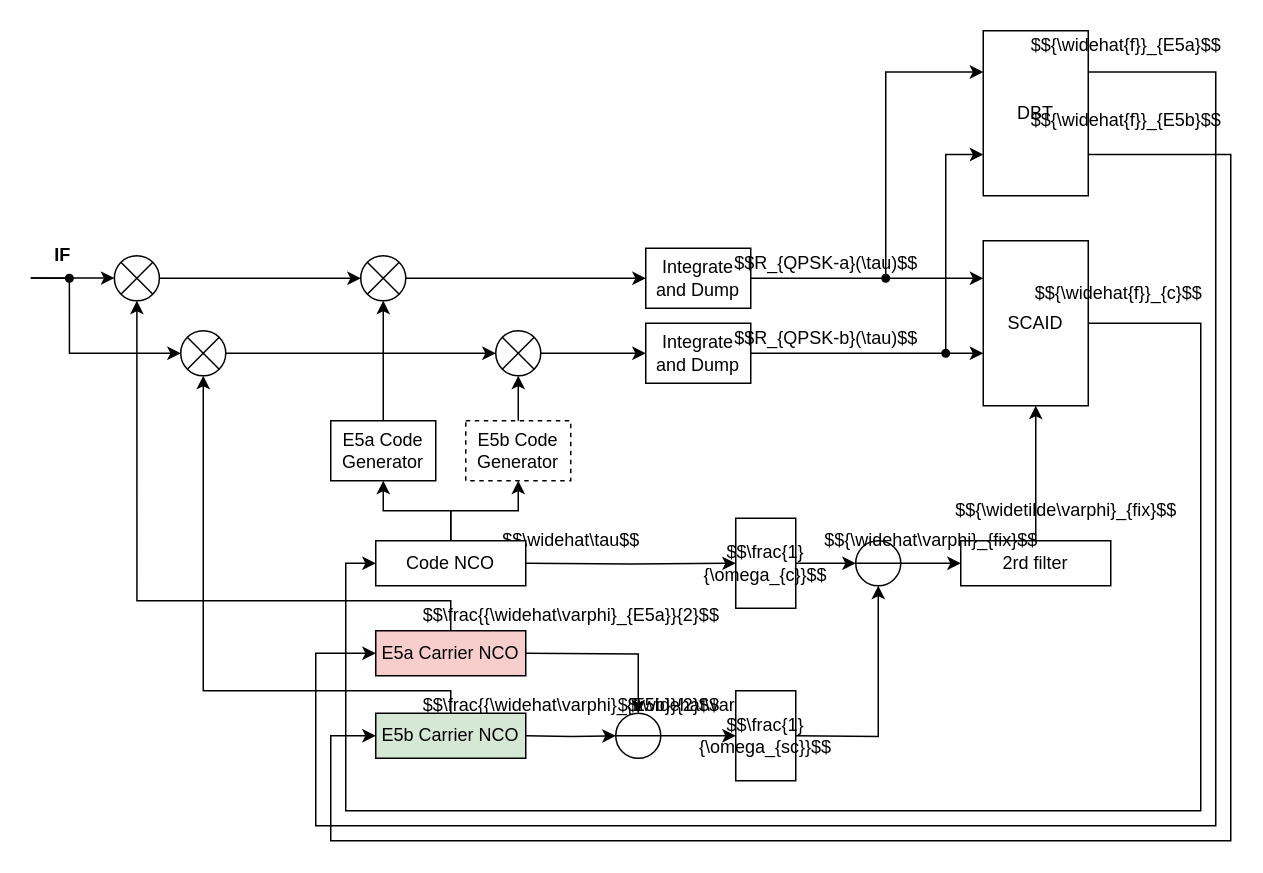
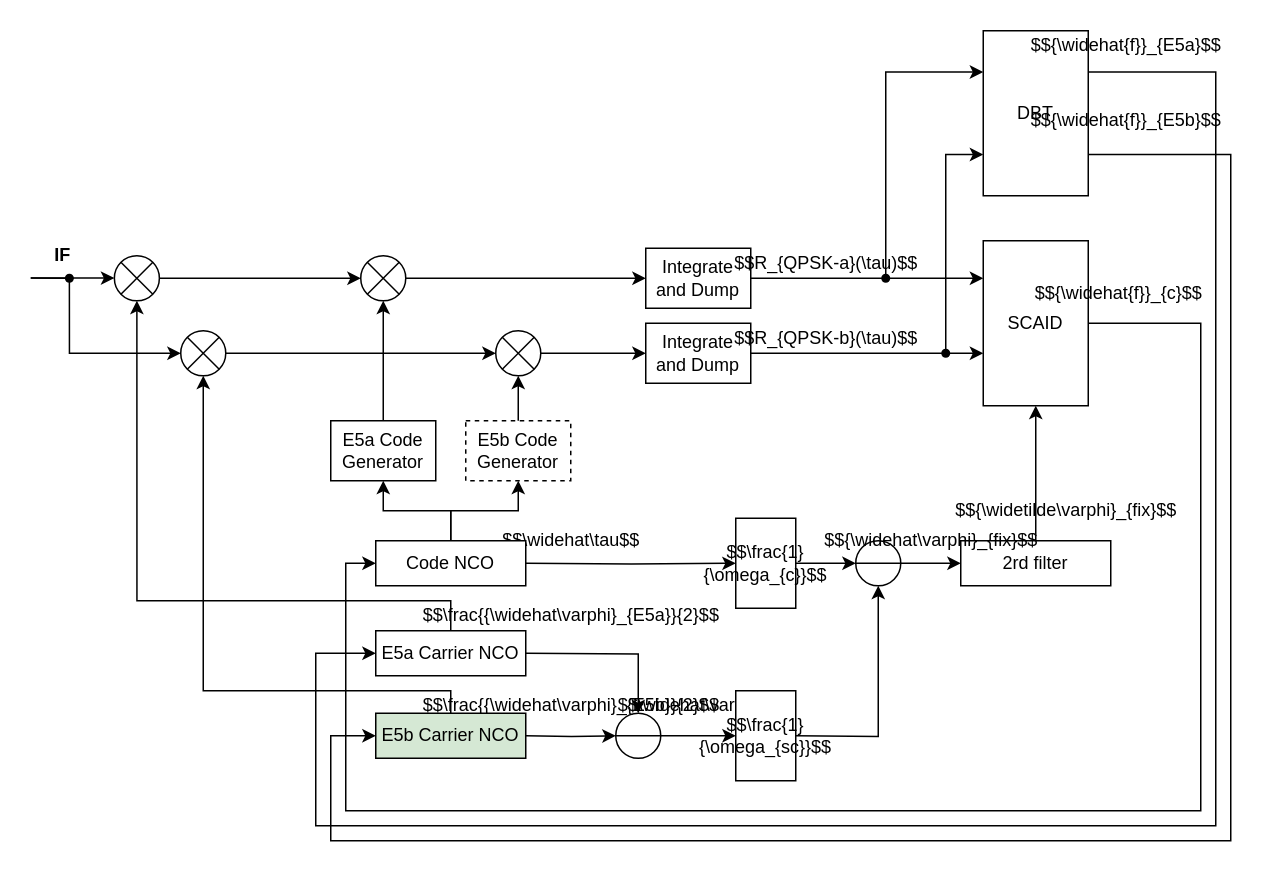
  <mxCell id="0" />
  <mxCell id="1" parent="0" />
  <mxCell id="2" value="" style="group" parent="1" vertex="1" connectable="0"><mxGeometry x="20" y="20" width="800" height="540" as="geometry" /></mxCell>
  <mxCell id="3" style="edgeStyle=orthogonalEdgeStyle;rounded=0;orthogonalLoop=1;jettySize=auto;html=1;exitX=1;exitY=0.5;exitDx=0;exitDy=0;entryX=0.5;entryY=1;entryDx=0;entryDy=0;" parent="2" target="13" edge="1"><mxGeometry relative="1" as="geometry"><mxPoint x="510" y="470" as="sourcePoint" /></mxGeometry></mxCell>
  <mxCell id="4" style="edgeStyle=orthogonalEdgeStyle;rounded=0;orthogonalLoop=1;jettySize=auto;html=1;exitX=1;exitY=0.5;exitDx=0;exitDy=0;entryX=0;entryY=0.5;entryDx=0;entryDy=0;" parent="2" target="17" edge="1"><mxGeometry relative="1" as="geometry"><mxPoint x="330" y="355" as="sourcePoint" /><mxPoint x="470" y="355" as="targetPoint" /></mxGeometry></mxCell>
  <mxCell id="5" style="edgeStyle=orthogonalEdgeStyle;rounded=0;orthogonalLoop=1;jettySize=auto;html=1;exitX=1;exitY=0.5;exitDx=0;exitDy=0;" parent="2" target="8" edge="1"><mxGeometry relative="1" as="geometry"><mxPoint x="330" y="415" as="sourcePoint" /></mxGeometry></mxCell>
  <mxCell id="6" style="edgeStyle=orthogonalEdgeStyle;rounded=0;orthogonalLoop=1;jettySize=auto;html=1;exitX=1;exitY=0.5;exitDx=0;exitDy=0;entryX=0;entryY=0.5;entryDx=0;entryDy=0;" parent="2" target="8" edge="1"><mxGeometry relative="1" as="geometry"><mxPoint x="330" y="470" as="sourcePoint" /></mxGeometry></mxCell>
  <mxCell id="7" style="edgeStyle=orthogonalEdgeStyle;rounded=0;orthogonalLoop=1;jettySize=auto;html=1;exitX=1;exitY=0.5;exitDx=0;exitDy=0;entryX=0;entryY=0.5;entryDx=0;entryDy=0;" parent="2" source="8" edge="1"><mxGeometry relative="1" as="geometry"><mxPoint x="470" y="470" as="targetPoint" /></mxGeometry></mxCell>
  <mxCell id="8" value="" style="shape=lineEllipse;perimeter=ellipsePerimeter;whiteSpace=wrap;html=1;backgroundOutline=1;" parent="2" vertex="1"><mxGeometry x="390" y="455" width="30" height="30" as="geometry" /></mxCell>
  <mxCell id="9" value="$$\frac{{\widehat\varphi}_{E5a}}{2}$$" style="text;html=1;align=center;verticalAlign=middle;resizable=0;points=[];autosize=1;strokeColor=none;fillColor=none;" parent="2" vertex="1"><mxGeometry x="255" y="380" width="210" height="20" as="geometry" /></mxCell>
  <mxCell id="10" value="$$\frac{{\widehat\varphi}_{E5b}}{2}$$" style="text;html=1;align=center;verticalAlign=middle;resizable=0;points=[];autosize=1;strokeColor=none;fillColor=none;" parent="2" vertex="1"><mxGeometry x="255" y="440" width="210" height="20" as="geometry" /></mxCell>
  <mxCell id="11" value="$$\widehat\tau$$" style="text;html=1;align=center;verticalAlign=middle;resizable=0;points=[];autosize=1;strokeColor=none;fillColor=none;" parent="2" vertex="1"><mxGeometry x="305" y="330" width="110" height="20" as="geometry" /></mxCell>
  <mxCell id="12" value="$$\widehat\varphi$$" style="text;html=1;align=center;verticalAlign=middle;resizable=0;points=[];autosize=1;strokeColor=none;fillColor=none;" parent="2" vertex="1"><mxGeometry x="385" y="440" width="120" height="20" as="geometry" /></mxCell>
  <mxCell id="13" value="" style="shape=lineEllipse;perimeter=ellipsePerimeter;whiteSpace=wrap;html=1;backgroundOutline=1;" parent="2" vertex="1"><mxGeometry x="550" y="340" width="30" height="30" as="geometry" /></mxCell>
  <mxCell id="14" value="&lt;span&gt;Code NCO&lt;/span&gt;" style="rounded=0;whiteSpace=wrap;html=1;" parent="2" vertex="1"><mxGeometry x="230" y="340" width="100" height="30" as="geometry" /></mxCell>
- <mxCell id="15" value="E5a Carrier NCO" style="rounded=0;whiteSpace=wrap;html=1;fillColor=#f8cecc;" parent="2" vertex="1"><mxGeometry x="230" y="400" width="100" height="30" as="geometry" /></mxCell>
+ <mxCell id="15" value="E5a Carrier NCO" style="rounded=0;whiteSpace=wrap;html=1;" parent="2" vertex="1"><mxGeometry x="230" y="400" width="100" height="30" as="geometry" /></mxCell>
  <mxCell id="16" value="E5b Carrier NCO" style="rounded=0;whiteSpace=wrap;html=1;fillColor=#d5e8d4;" parent="2" vertex="1"><mxGeometry x="230" y="455" width="100" height="30" as="geometry" /></mxCell>
  <mxCell id="17" value="$$\frac{1}{\omega_{c}}$$" style="rounded=0;whiteSpace=wrap;html=1;" parent="2" vertex="1"><mxGeometry x="470" y="325" width="40" height="60" as="geometry" /></mxCell>
  <mxCell id="18" style="edgeStyle=orthogonalEdgeStyle;rounded=0;orthogonalLoop=1;jettySize=auto;html=1;entryX=0;entryY=0.5;entryDx=0;entryDy=0;exitX=1;exitY=0.5;exitDx=0;exitDy=0;" parent="2" source="17" target="13" edge="1"><mxGeometry relative="1" as="geometry"><mxPoint x="510" y="355" as="sourcePoint" /></mxGeometry></mxCell>
  <mxCell id="19" value="$$\frac{1}{\omega_{sc}}$$" style="rounded=0;whiteSpace=wrap;html=1;" parent="2" vertex="1"><mxGeometry x="470" y="440" width="40" height="60" as="geometry" /></mxCell>
  <mxCell id="20" style="edgeStyle=orthogonalEdgeStyle;rounded=0;orthogonalLoop=1;jettySize=auto;html=1;exitX=1;exitY=0.5;exitDx=0;exitDy=0;entryX=0;entryY=0.5;entryDx=0;entryDy=0;" parent="2" source="21" target="14" edge="1"><mxGeometry relative="1" as="geometry"><Array as="points"><mxPoint x="780" y="195" /><mxPoint x="780" y="520" /><mxPoint x="210" y="520" /><mxPoint x="210" y="355" /></Array></mxGeometry></mxCell>
  <mxCell id="21" value="SCAID" style="rounded=0;whiteSpace=wrap;html=1;" parent="2" vertex="1"><mxGeometry x="635" y="140" width="70" height="110" as="geometry" /></mxCell>
  <mxCell id="22" style="edgeStyle=orthogonalEdgeStyle;rounded=0;orthogonalLoop=1;jettySize=auto;html=1;entryX=0.5;entryY=1;entryDx=0;entryDy=0;" parent="2" source="23" target="21" edge="1"><mxGeometry relative="1" as="geometry" /></mxCell>
  <mxCell id="23" value="2rd filter" style="rounded=0;whiteSpace=wrap;html=1;" parent="2" vertex="1"><mxGeometry x="620" y="340" width="100" height="30" as="geometry" /></mxCell>
  <mxCell id="24" style="edgeStyle=orthogonalEdgeStyle;rounded=0;orthogonalLoop=1;jettySize=auto;html=1;exitX=1;exitY=0.5;exitDx=0;exitDy=0;entryX=0;entryY=0.5;entryDx=0;entryDy=0;" parent="2" source="13" target="23" edge="1"><mxGeometry relative="1" as="geometry" /></mxCell>
  <mxCell id="25" value="$${\widehat\varphi}_{fix}$$" style="text;html=1;align=center;verticalAlign=middle;resizable=0;points=[];autosize=1;strokeColor=none;fillColor=none;" parent="2" vertex="1"><mxGeometry x="520" y="330" width="160" height="20" as="geometry" /></mxCell>
  <mxCell id="26" value="&lt;span&gt;E5a Code Generator&lt;/span&gt;" style="rounded=0;whiteSpace=wrap;html=1;" parent="2" vertex="1"><mxGeometry x="200" y="260" width="70" height="40" as="geometry" /></mxCell>
  <mxCell id="27" style="edgeStyle=orthogonalEdgeStyle;rounded=0;orthogonalLoop=1;jettySize=auto;html=1;exitX=0.5;exitY=0;exitDx=0;exitDy=0;entryX=0.5;entryY=1;entryDx=0;entryDy=0;" parent="2" source="14" target="26" edge="1"><mxGeometry relative="1" as="geometry" /></mxCell>
  <mxCell id="28" value="" style="endArrow=classic;html=1;rounded=0;startArrow=none;" parent="2" source="38" edge="1"><mxGeometry width="50" height="50" relative="1" as="geometry"><mxPoint y="164.9" as="sourcePoint" /><mxPoint x="55.75" y="164.9" as="targetPoint" /><Array as="points"><mxPoint y="164.9" /></Array></mxGeometry></mxCell>
  <mxCell id="29" value="" style="shape=sumEllipse;perimeter=ellipsePerimeter;whiteSpace=wrap;html=1;backgroundOutline=1;" parent="2" vertex="1"><mxGeometry x="55.75" y="150" width="30" height="30" as="geometry" /></mxCell>
  <mxCell id="30" style="edgeStyle=orthogonalEdgeStyle;rounded=0;orthogonalLoop=1;jettySize=auto;html=1;entryX=0.5;entryY=1;entryDx=0;entryDy=0;exitX=0.5;exitY=0;exitDx=0;exitDy=0;" parent="2" source="15" target="29" edge="1"><mxGeometry relative="1" as="geometry"><Array as="points"><mxPoint x="280" y="380" /><mxPoint x="71" y="380" /></Array></mxGeometry></mxCell>
  <mxCell id="31" value="&lt;b&gt;IF&lt;/b&gt;" style="text;html=1;align=center;verticalAlign=middle;resizable=0;points=[];autosize=1;strokeColor=none;fillColor=none;" parent="2" vertex="1"><mxGeometry x="5.75" y="140" width="30" height="20" as="geometry" /></mxCell>
  <mxCell id="32" value="$${\widetilde\varphi}_{fix}$$" style="text;html=1;align=center;verticalAlign=middle;resizable=0;points=[];autosize=1;strokeColor=none;fillColor=none;" parent="2" vertex="1"><mxGeometry x="610" y="310" width="160" height="20" as="geometry" /></mxCell>
  <mxCell id="33" value="&lt;span&gt;E5b Code Generator&lt;/span&gt;" style="rounded=0;whiteSpace=wrap;html=1;dashed=1;" parent="2" vertex="1"><mxGeometry x="290" y="260" width="70" height="40" as="geometry" /></mxCell>
  <mxCell id="34" style="edgeStyle=orthogonalEdgeStyle;rounded=0;orthogonalLoop=1;jettySize=auto;html=1;exitX=0.5;exitY=0;exitDx=0;exitDy=0;entryX=0.5;entryY=1;entryDx=0;entryDy=0;" parent="2" source="14" target="33" edge="1"><mxGeometry relative="1" as="geometry" /></mxCell>
  <mxCell id="35" value="" style="shape=sumEllipse;perimeter=ellipsePerimeter;whiteSpace=wrap;html=1;backgroundOutline=1;" parent="2" vertex="1"><mxGeometry x="100" y="200" width="30" height="30" as="geometry" /></mxCell>
  <mxCell id="36" style="edgeStyle=orthogonalEdgeStyle;rounded=0;orthogonalLoop=1;jettySize=auto;html=1;exitX=0.5;exitY=0;exitDx=0;exitDy=0;entryX=0.5;entryY=1;entryDx=0;entryDy=0;" parent="2" source="16" target="35" edge="1"><mxGeometry relative="1" as="geometry"><Array as="points"><mxPoint x="280" y="440" /><mxPoint x="115" y="440" /></Array></mxGeometry></mxCell>
  <mxCell id="37" style="edgeStyle=orthogonalEdgeStyle;rounded=0;orthogonalLoop=1;jettySize=auto;html=1;entryX=0;entryY=0.5;entryDx=0;entryDy=0;" parent="2" source="38" target="35" edge="1"><mxGeometry relative="1" as="geometry"><Array as="points"><mxPoint x="26" y="215" /></Array></mxGeometry></mxCell>
  <mxCell id="38" value="" style="shape=waypoint;sketch=0;size=6;pointerEvents=1;points=[];fillColor=none;resizable=0;rotatable=0;perimeter=centerPerimeter;snapToPoint=1;" parent="2" vertex="1"><mxGeometry x="5.75" y="145" width="40" height="40" as="geometry" /></mxCell>
  <mxCell id="39" value="" style="endArrow=none;html=1;rounded=0;" parent="2" target="38" edge="1"><mxGeometry width="50" height="50" relative="1" as="geometry"><mxPoint y="164.9" as="sourcePoint" /><mxPoint x="55.75" y="164.9" as="targetPoint" /><Array as="points" /></mxGeometry></mxCell>
  <mxCell id="40" value="" style="shape=sumEllipse;perimeter=ellipsePerimeter;whiteSpace=wrap;html=1;backgroundOutline=1;" parent="2" vertex="1"><mxGeometry x="220" y="150" width="30" height="30" as="geometry" /></mxCell>
  <mxCell id="41" style="edgeStyle=orthogonalEdgeStyle;rounded=0;orthogonalLoop=1;jettySize=auto;html=1;exitX=0.5;exitY=0;exitDx=0;exitDy=0;entryX=0.5;entryY=1;entryDx=0;entryDy=0;" parent="2" source="26" target="40" edge="1"><mxGeometry relative="1" as="geometry" /></mxCell>
  <mxCell id="42" style="edgeStyle=orthogonalEdgeStyle;rounded=0;orthogonalLoop=1;jettySize=auto;html=1;exitX=1;exitY=0.5;exitDx=0;exitDy=0;entryX=0;entryY=0.5;entryDx=0;entryDy=0;" parent="2" source="29" target="40" edge="1"><mxGeometry relative="1" as="geometry" /></mxCell>
  <mxCell id="43" value="" style="shape=sumEllipse;perimeter=ellipsePerimeter;whiteSpace=wrap;html=1;backgroundOutline=1;" parent="2" vertex="1"><mxGeometry x="310" y="200" width="30" height="30" as="geometry" /></mxCell>
  <mxCell id="44" style="edgeStyle=orthogonalEdgeStyle;rounded=0;orthogonalLoop=1;jettySize=auto;html=1;exitX=0.5;exitY=0;exitDx=0;exitDy=0;entryX=0.5;entryY=1;entryDx=0;entryDy=0;" parent="2" source="33" target="43" edge="1"><mxGeometry relative="1" as="geometry" /></mxCell>
  <mxCell id="45" style="edgeStyle=orthogonalEdgeStyle;rounded=0;orthogonalLoop=1;jettySize=auto;html=1;exitX=1;exitY=0.5;exitDx=0;exitDy=0;entryX=0;entryY=0.5;entryDx=0;entryDy=0;" parent="2" source="35" target="43" edge="1"><mxGeometry relative="1" as="geometry" /></mxCell>
  <mxCell id="46" style="edgeStyle=orthogonalEdgeStyle;rounded=0;orthogonalLoop=1;jettySize=auto;html=1;exitDx=0;exitDy=0;startArrow=none;" parent="2" source="60" target="21" edge="1"><mxGeometry relative="1" as="geometry"><Array as="points"><mxPoint x="590" y="165" /><mxPoint x="590" y="165" /></Array></mxGeometry></mxCell>
  <mxCell id="47" value="&lt;span&gt;Integrate&lt;br&gt;and Dump&lt;br&gt;&lt;/span&gt;" style="rounded=0;whiteSpace=wrap;html=1;" parent="2" vertex="1"><mxGeometry x="410" y="145" width="70" height="40" as="geometry" /></mxCell>
  <mxCell id="48" style="edgeStyle=orthogonalEdgeStyle;rounded=0;orthogonalLoop=1;jettySize=auto;html=1;exitX=1;exitY=0.5;exitDx=0;exitDy=0;entryX=0;entryY=0.5;entryDx=0;entryDy=0;" parent="2" source="40" target="47" edge="1"><mxGeometry relative="1" as="geometry"><mxPoint x="400" y="165" as="targetPoint" /></mxGeometry></mxCell>
  <mxCell id="49" style="edgeStyle=orthogonalEdgeStyle;rounded=0;orthogonalLoop=1;jettySize=auto;html=1;exitX=1;exitY=0.5;exitDx=0;exitDy=0;" parent="2" source="50" target="21" edge="1"><mxGeometry relative="1" as="geometry"><mxPoint x="610" y="215" as="targetPoint" /><Array as="points"><mxPoint x="600" y="215" /><mxPoint x="600" y="215" /></Array></mxGeometry></mxCell>
  <mxCell id="50" value="&lt;span&gt;Integrate&lt;br&gt;and Dump&lt;br&gt;&lt;/span&gt;" style="rounded=0;whiteSpace=wrap;html=1;" parent="2" vertex="1"><mxGeometry x="410" y="195" width="70" height="40" as="geometry" /></mxCell>
  <mxCell id="51" value="$$R_{QPSK-a}(\tau)$$" style="text;html=1;align=center;verticalAlign=middle;resizable=0;points=[];autosize=1;strokeColor=none;fillColor=none;" parent="2" vertex="1"><mxGeometry x="460" y="145" width="140" height="20" as="geometry" /></mxCell>
  <mxCell id="52" value="$$R_{QPSK-b}(\tau)$$" style="text;html=1;align=center;verticalAlign=middle;resizable=0;points=[];autosize=1;strokeColor=none;fillColor=none;" parent="2" vertex="1"><mxGeometry x="460" y="195" width="140" height="20" as="geometry" /></mxCell>
  <mxCell id="53" value="$${\widehat{f}}_{c}$$" style="text;html=1;align=center;verticalAlign=middle;resizable=0;points=[];autosize=1;strokeColor=none;fillColor=none;" parent="2" vertex="1"><mxGeometry x="660" y="165" width="130" height="20" as="geometry" /></mxCell>
  <mxCell id="54" style="edgeStyle=orthogonalEdgeStyle;rounded=0;orthogonalLoop=1;jettySize=auto;html=1;entryX=0;entryY=0.5;entryDx=0;entryDy=0;" parent="2" source="43" target="50" edge="1"><mxGeometry relative="1" as="geometry"><mxPoint x="400" y="215" as="targetPoint" /></mxGeometry></mxCell>
  <mxCell id="55" style="edgeStyle=orthogonalEdgeStyle;rounded=0;orthogonalLoop=1;jettySize=auto;html=1;exitX=0.5;exitY=1;exitDx=0;exitDy=0;" parent="2" source="21" target="21" edge="1"><mxGeometry relative="1" as="geometry" /></mxCell>
  <mxCell id="56" style="edgeStyle=orthogonalEdgeStyle;rounded=0;orthogonalLoop=1;jettySize=auto;html=1;exitX=1;exitY=0.25;exitDx=0;exitDy=0;entryX=0;entryY=0.5;entryDx=0;entryDy=0;" parent="2" source="58" target="15" edge="1"><mxGeometry relative="1" as="geometry"><Array as="points"><mxPoint x="790" y="28" /><mxPoint x="790" y="530" /><mxPoint x="190" y="530" /><mxPoint x="190" y="415" /></Array></mxGeometry></mxCell>
  <mxCell id="57" style="edgeStyle=orthogonalEdgeStyle;rounded=0;orthogonalLoop=1;jettySize=auto;html=1;exitX=1;exitY=0.75;exitDx=0;exitDy=0;entryX=0;entryY=0.5;entryDx=0;entryDy=0;" parent="2" source="58" target="16" edge="1"><mxGeometry relative="1" as="geometry"><Array as="points"><mxPoint x="800" y="83" /><mxPoint x="800" y="540" /><mxPoint x="200" y="540" /><mxPoint x="200" y="470" /></Array></mxGeometry></mxCell>
  <mxCell id="58" value="DBT" style="rounded=0;whiteSpace=wrap;html=1;" parent="2" vertex="1"><mxGeometry x="635" width="70" height="110" as="geometry" /></mxCell>
  <mxCell id="59" style="edgeStyle=orthogonalEdgeStyle;rounded=0;orthogonalLoop=1;jettySize=auto;html=1;entryX=0;entryY=0.25;entryDx=0;entryDy=0;" parent="2" source="60" target="58" edge="1"><mxGeometry relative="1" as="geometry"><Array as="points"><mxPoint x="570" y="28" /></Array></mxGeometry></mxCell>
  <mxCell id="60" value="" style="shape=waypoint;sketch=0;size=6;pointerEvents=1;points=[];fillColor=none;resizable=0;rotatable=0;perimeter=centerPerimeter;snapToPoint=1;" parent="2" vertex="1"><mxGeometry x="550" y="145" width="40" height="40" as="geometry" /></mxCell>
  <mxCell id="61" value="" style="edgeStyle=orthogonalEdgeStyle;rounded=0;orthogonalLoop=1;jettySize=auto;html=1;exitX=1;exitY=0.5;exitDx=0;exitDy=0;endArrow=none;" parent="2" source="47" target="60" edge="1"><mxGeometry relative="1" as="geometry"><mxPoint x="480" y="165" as="sourcePoint" /><mxPoint x="635" y="165" as="targetPoint" /><Array as="points" /></mxGeometry></mxCell>
  <mxCell id="62" style="edgeStyle=orthogonalEdgeStyle;rounded=0;orthogonalLoop=1;jettySize=auto;html=1;entryX=0;entryY=0.75;entryDx=0;entryDy=0;" parent="2" source="63" target="58" edge="1"><mxGeometry relative="1" as="geometry"><Array as="points"><mxPoint x="610" y="83" /></Array></mxGeometry></mxCell>
  <mxCell id="63" value="" style="shape=waypoint;sketch=0;size=6;pointerEvents=1;points=[];fillColor=none;resizable=0;rotatable=0;perimeter=centerPerimeter;snapToPoint=1;" parent="2" vertex="1"><mxGeometry x="590" y="195" width="40" height="40" as="geometry" /></mxCell>
  <mxCell id="64" value="$${\widehat{f}}_{E5a}$$" style="text;html=1;align=center;verticalAlign=middle;resizable=0;points=[];autosize=1;strokeColor=none;fillColor=none;" parent="2" vertex="1"><mxGeometry x="660" width="140" height="20" as="geometry" /></mxCell>
  <mxCell id="65" value="$${\widehat{f}}_{E5b}$$" style="text;html=1;align=center;verticalAlign=middle;resizable=0;points=[];autosize=1;strokeColor=none;fillColor=none;" parent="2" vertex="1"><mxGeometry x="660" y="50" width="140" height="20" as="geometry" /></mxCell>
